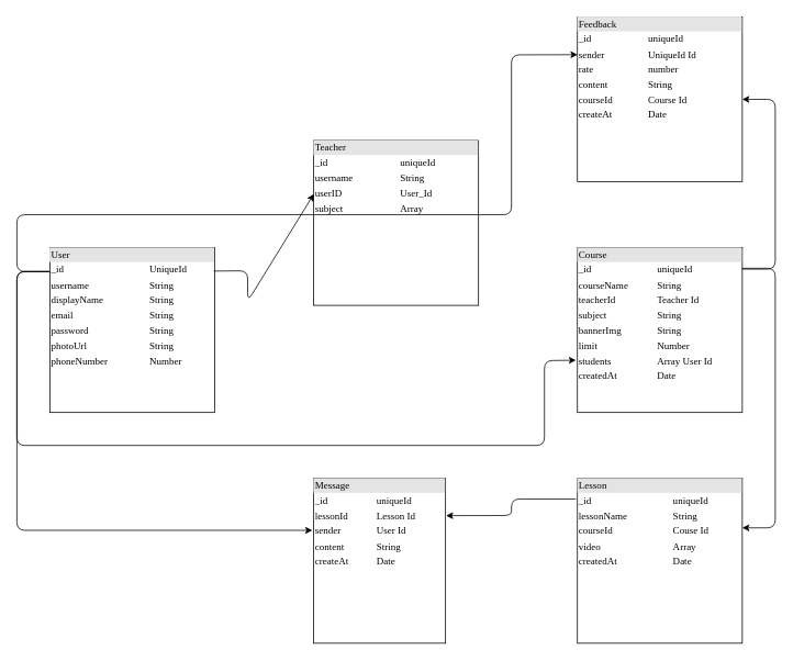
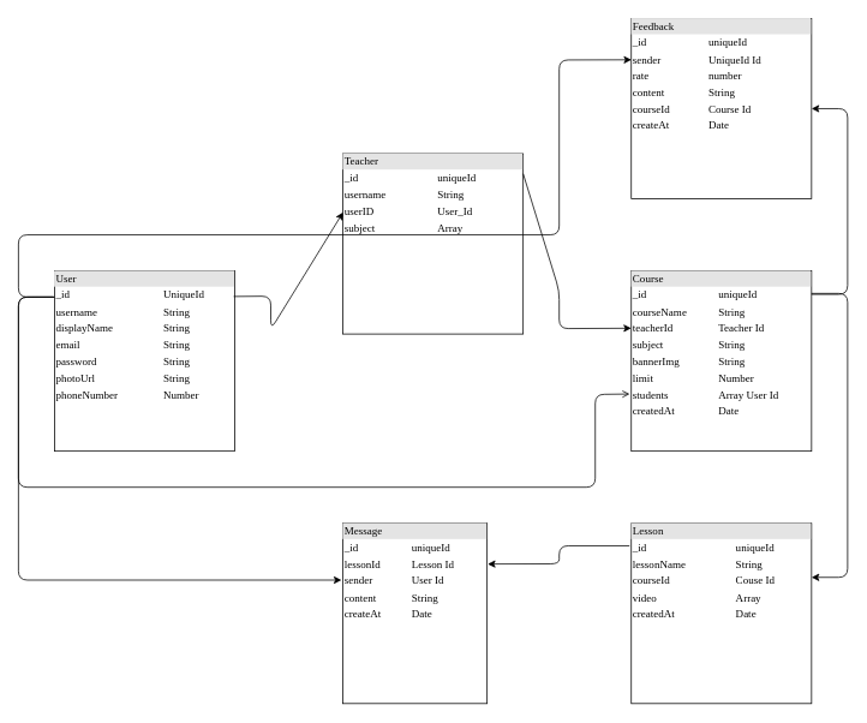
  <mxCell id="0" />
  <mxCell id="1" parent="0" />
  <mxCell id="2" value="&lt;div style=&quot;box-sizing: border-box ; width: 100% ; background: #e4e4e4 ; padding: 2px&quot;&gt;User&lt;/div&gt;&lt;table style=&quot;width: 100% ; font-size: 1em&quot; cellpadding=&quot;2&quot; cellspacing=&quot;0&quot;&gt;&lt;tbody&gt;&lt;tr&gt;&lt;td&gt;_id&lt;/td&gt;&lt;td&gt;UniqueId&lt;br&gt;&lt;/td&gt;&lt;/tr&gt;&lt;tr&gt;&lt;td&gt;username&lt;/td&gt;&lt;td&gt;String&lt;/td&gt;&lt;/tr&gt;&lt;tr&gt;&lt;td&gt;displayName&lt;/td&gt;&lt;td&gt;String&lt;/td&gt;&lt;/tr&gt;&lt;tr&gt;&lt;td&gt;email&lt;/td&gt;&lt;td&gt;String&lt;/td&gt;&lt;/tr&gt;&lt;tr&gt;&lt;td&gt;password&lt;/td&gt;&lt;td&gt;String&lt;/td&gt;&lt;/tr&gt;&lt;tr&gt;&lt;td&gt;photoUrl&lt;/td&gt;&lt;td&gt;String&lt;/td&gt;&lt;/tr&gt;&lt;tr&gt;&lt;td&gt;phoneNumber&lt;/td&gt;&lt;td&gt;Number&lt;/td&gt;&lt;/tr&gt;&lt;/tbody&gt;&lt;/table&gt;" style="verticalAlign=top;align=left;overflow=fill;html=1;rounded=0;shadow=0;comic=0;labelBackgroundColor=none;strokeWidth=1;fontFamily=Verdana;fontSize=12" parent="1" vertex="1"><mxGeometry x="60" y="300" width="200" height="200" as="geometry" /></mxCell>
  <mxCell id="3" value="&lt;div style=&quot;box-sizing: border-box ; width: 100% ; background: #e4e4e4 ; padding: 2px&quot;&gt;Course&lt;/div&gt;&lt;table style=&quot;width: 100% ; font-size: 1em&quot; cellpadding=&quot;2&quot; cellspacing=&quot;0&quot;&gt;&lt;tbody&gt;&lt;tr&gt;&lt;td&gt;_id&lt;/td&gt;&lt;td&gt;uniqueId&lt;/td&gt;&lt;/tr&gt;&lt;tr&gt;&lt;td&gt;courseName&lt;/td&gt;&lt;td&gt;String&lt;/td&gt;&lt;/tr&gt;&lt;tr&gt;&lt;td&gt;teacherId&lt;/td&gt;&lt;td&gt;Teacher Id&lt;/td&gt;&lt;/tr&gt;&lt;tr&gt;&lt;td&gt;subject&lt;/td&gt;&lt;td&gt;String&lt;/td&gt;&lt;/tr&gt;&lt;tr&gt;&lt;td&gt;bannerImg&lt;/td&gt;&lt;td&gt;String&lt;/td&gt;&lt;/tr&gt;&lt;tr&gt;&lt;td&gt;limit&lt;/td&gt;&lt;td&gt;Number&lt;/td&gt;&lt;/tr&gt;&lt;tr&gt;&lt;td&gt;students&lt;/td&gt;&lt;td&gt;Array User Id&lt;/td&gt;&lt;/tr&gt;&lt;tr&gt;&lt;td&gt;createdAt&lt;/td&gt;&lt;td&gt;Date&lt;/td&gt;&lt;/tr&gt;&lt;/tbody&gt;&lt;/table&gt;" style="verticalAlign=top;align=left;overflow=fill;html=1;rounded=0;shadow=0;comic=0;labelBackgroundColor=none;strokeWidth=1;fontFamily=Verdana;fontSize=12" parent="1" vertex="1"><mxGeometry x="700" y="300" width="200" height="200" as="geometry" /></mxCell>
  <mxCell id="4" value="&lt;div style=&quot;box-sizing: border-box ; width: 100% ; background: #e4e4e4 ; padding: 2px&quot;&gt;Feedback&lt;/div&gt;&lt;table style=&quot;width: 100% ; font-size: 1em&quot; cellpadding=&quot;2&quot; cellspacing=&quot;0&quot;&gt;&lt;tbody&gt;&lt;tr&gt;&lt;td&gt;_id&lt;/td&gt;&lt;td&gt;uniqueId&lt;/td&gt;&lt;/tr&gt;&lt;tr&gt;&lt;td&gt;sender&lt;/td&gt;&lt;td&gt;UniqueId Id&lt;/td&gt;&lt;/tr&gt;&lt;tr&gt;&lt;td&gt;rate&lt;/td&gt;&lt;td&gt;number&lt;/td&gt;&lt;/tr&gt;&lt;tr&gt;&lt;td&gt;content&lt;/td&gt;&lt;td&gt;String&lt;br&gt;&lt;/td&gt;&lt;/tr&gt;&lt;tr&gt;&lt;td&gt;courseId&lt;/td&gt;&lt;td&gt;Course Id&lt;br&gt;&lt;/td&gt;&lt;/tr&gt;&lt;tr&gt;&lt;td&gt;createAt&lt;/td&gt;&lt;td&gt;Date&lt;/td&gt;&lt;/tr&gt;&lt;/tbody&gt;&lt;/table&gt;" style="verticalAlign=top;align=left;overflow=fill;html=1;rounded=0;shadow=0;comic=0;labelBackgroundColor=none;strokeWidth=1;fontFamily=Verdana;fontSize=12" parent="1" vertex="1"><mxGeometry x="700" y="20" width="200" height="200" as="geometry" /></mxCell>
  <mxCell id="5" value="&lt;div style=&quot;box-sizing: border-box ; width: 100% ; background: #e4e4e4 ; padding: 2px&quot;&gt;Teacher&lt;/div&gt;&lt;table style=&quot;width: 100% ; font-size: 1em&quot; cellpadding=&quot;2&quot; cellspacing=&quot;0&quot;&gt;&lt;tbody&gt;&lt;tr&gt;&lt;td&gt;_id&lt;/td&gt;&lt;td&gt;uniqueId&lt;/td&gt;&lt;/tr&gt;&lt;tr&gt;&lt;td&gt;username&lt;/td&gt;&lt;td&gt;String&lt;/td&gt;&lt;/tr&gt;&lt;tr&gt;&lt;td&gt;userID&lt;/td&gt;&lt;td&gt;User_Id&lt;/td&gt;&lt;/tr&gt;&lt;tr&gt;&lt;td&gt;subject&lt;/td&gt;&lt;td&gt;Array&lt;/td&gt;&lt;/tr&gt;&lt;tr&gt;&lt;td&gt;&lt;br&gt;&lt;/td&gt;&lt;td&gt;&lt;br&gt;&lt;/td&gt;&lt;/tr&gt;&lt;/tbody&gt;&lt;/table&gt;" style="verticalAlign=top;align=left;overflow=fill;html=1;fontFamily=Verdana;" vertex="1" parent="1"><mxGeometry x="380" y="170" width="200" height="200" as="geometry" /></mxCell>
  <mxCell id="6" value="&lt;div style=&quot;box-sizing: border-box ; width: 100% ; background: #e4e4e4 ; padding: 2px&quot;&gt;Lesson&lt;/div&gt;&lt;table style=&quot;width: 100% ; font-size: 1em&quot; cellpadding=&quot;2&quot; cellspacing=&quot;0&quot;&gt;&lt;tbody&gt;&lt;tr&gt;&lt;td&gt;_id&lt;/td&gt;&lt;td&gt;uniqueId&lt;/td&gt;&lt;/tr&gt;&lt;tr&gt;&lt;td&gt;lessonName&lt;/td&gt;&lt;td&gt;String&lt;/td&gt;&lt;/tr&gt;&lt;tr&gt;&lt;td&gt;courseId&lt;/td&gt;&lt;td&gt;Couse Id&lt;/td&gt;&lt;/tr&gt;&lt;tr&gt;&lt;td&gt;video&lt;/td&gt;&lt;td&gt;Array&lt;/td&gt;&lt;/tr&gt;&lt;tr&gt;&lt;td&gt;createdAt&lt;/td&gt;&lt;td&gt;Date&lt;/td&gt;&lt;/tr&gt;&lt;/tbody&gt;&lt;/table&gt;" style="verticalAlign=top;align=left;overflow=fill;html=1;fontFamily=Verdana;" vertex="1" parent="1"><mxGeometry x="700" y="580" width="200" height="200" as="geometry" /></mxCell>
  <mxCell id="7" value="&lt;div style=&quot;box-sizing: border-box ; width: 100% ; background: #e4e4e4 ; padding: 2px&quot;&gt;Message&lt;/div&gt;&lt;table style=&quot;width: 100% ; font-size: 1em&quot; cellpadding=&quot;2&quot; cellspacing=&quot;0&quot;&gt;&lt;tbody&gt;&lt;tr&gt;&lt;td&gt;_id&lt;/td&gt;&lt;td&gt;uniqueId&lt;/td&gt;&lt;/tr&gt;&lt;tr&gt;&lt;td&gt;lessonId&lt;/td&gt;&lt;td&gt;Lesson Id&lt;/td&gt;&lt;/tr&gt;&lt;tr&gt;&lt;td&gt;sender&lt;/td&gt;&lt;td&gt;User Id&lt;/td&gt;&lt;/tr&gt;&lt;tr&gt;&lt;td&gt;content&lt;/td&gt;&lt;td&gt;String&lt;/td&gt;&lt;/tr&gt;&lt;tr&gt;&lt;td&gt;createAt&lt;/td&gt;&lt;td&gt;Date&lt;/td&gt;&lt;/tr&gt;&lt;/tbody&gt;&lt;/table&gt;" style="verticalAlign=top;align=left;overflow=fill;html=1;fontFamily=Verdana;" vertex="1" parent="1"><mxGeometry x="380" y="580" width="160" height="200" as="geometry" /></mxCell>
  <mxCell id="8" value="" style="endArrow=classic;html=1;fontFamily=Verdana;entryX=0.001;entryY=0.325;entryDx=0;entryDy=0;entryPerimeter=0;exitX=0.994;exitY=0.142;exitDx=0;exitDy=0;exitPerimeter=0;" edge="1" parent="1" source="2" target="5"><mxGeometry width="50" height="50" relative="1" as="geometry"><mxPoint x="110" y="500" as="sourcePoint" /><mxPoint x="160" y="450" as="targetPoint" /><Array as="points"><mxPoint x="300" y="328" /><mxPoint x="300" y="365" /></Array></mxGeometry></mxCell>
+ <mxCell id="9" value="" style="endArrow=classic;html=1;fontFamily=Verdana;exitX=1;exitY=0.111;exitDx=0;exitDy=0;exitPerimeter=0;entryX=0;entryY=0.318;entryDx=0;entryDy=0;entryPerimeter=0;" edge="1" parent="1" source="5" target="3"><mxGeometry width="50" height="50" relative="1" as="geometry"><mxPoint x="590" y="320" as="sourcePoint" /><mxPoint x="590" y="600" as="targetPoint" /><Array as="points"><mxPoint x="620" y="322" /><mxPoint x="620" y="364" /></Array></mxGeometry></mxCell>
  <mxCell id="10" value="" style="endArrow=classic;html=1;fontFamily=Verdana;exitX=-0.01;exitY=0.125;exitDx=0;exitDy=0;exitPerimeter=0;entryX=1.004;entryY=0.226;entryDx=0;entryDy=0;entryPerimeter=0;" edge="1" parent="1" source="6" target="7"><mxGeometry width="50" height="50" relative="1" as="geometry"><mxPoint x="570" y="740" as="sourcePoint" /><mxPoint x="620" y="690" as="targetPoint" /><Array as="points"><mxPoint x="620" y="605" /><mxPoint x="620" y="625" /></Array></mxGeometry></mxCell>
  <mxCell id="11" value="" style="endArrow=classic;html=1;fontFamily=Verdana;" edge="1" parent="1"><mxGeometry width="50" height="50" relative="1" as="geometry"><mxPoint x="900" y="326" as="sourcePoint" /><mxPoint x="900" y="120" as="targetPoint" /><Array as="points"><mxPoint x="940" y="326" /><mxPoint x="940" y="120" /></Array></mxGeometry></mxCell>
  <mxCell id="12" value="" style="endArrow=classic;html=1;fontFamily=Verdana;entryX=0.001;entryY=0.229;entryDx=0;entryDy=0;exitX=-0.002;exitY=0.146;exitDx=0;exitDy=0;exitPerimeter=0;entryPerimeter=0;" edge="1" parent="1" source="2" target="4"><mxGeometry width="50" height="50" relative="1" as="geometry"><mxPoint x="68.6" y="339.4" as="sourcePoint" /><mxPoint x="708" y="445" as="targetPoint" /><Array as="points"><mxPoint x="20" y="329" /><mxPoint x="20" y="260" /><mxPoint x="620" y="260" /><mxPoint x="620" y="66" /></Array></mxGeometry></mxCell>
  <mxCell id="13" value="" style="endArrow=classic;html=1;fontFamily=Verdana;entryX=-0.01;entryY=0.315;entryDx=0;entryDy=0;entryPerimeter=0;" edge="1" parent="1" target="7"><mxGeometry width="50" height="50" relative="1" as="geometry"><mxPoint x="60" y="329" as="sourcePoint" /><mxPoint x="20" y="480" as="targetPoint" /><Array as="points"><mxPoint x="20" y="329" /><mxPoint x="20" y="643" /></Array></mxGeometry></mxCell>
- <mxCell id="14" value="" style="endArrow=classic;html=1;fontFamily=Verdana;exitX=-0.006;exitY=0.144;exitDx=0;exitDy=0;exitPerimeter=0;entryX=-0.009;entryY=0.683;entryDx=0;entryDy=0;entryPerimeter=0;" edge="1" parent="1" source="2" target="3"><mxGeometry width="50" height="50" relative="1" as="geometry"><mxPoint x="70" y="339" as="sourcePoint" /><mxPoint x="660" y="540" as="targetPoint" /><Array as="points"><mxPoint x="20" y="329" /><mxPoint x="20" y="540" /><mxPoint x="660" y="540" /><mxPoint x="660" y="437" /></Array></mxGeometry></mxCell>
+ <mxCell id="14" value="" style="endArrow=open;html=1;fontFamily=Verdana;exitX=-0.006;exitY=0.144;exitDx=0;exitDy=0;exitPerimeter=0;entryX=-0.009;entryY=0.683;entryDx=0;entryDy=0;entryPerimeter=0;" edge="1" parent="1" source="2" target="3"><mxGeometry width="50" height="50" relative="1" as="geometry"><mxPoint x="70" y="339" as="sourcePoint" /><mxPoint x="660" y="540" as="targetPoint" /><Array as="points"><mxPoint x="20" y="329" /><mxPoint x="20" y="540" /><mxPoint x="660" y="540" /><mxPoint x="660" y="437" /></Array></mxGeometry></mxCell>
  <mxCell id="15" value="" style="endArrow=classic;html=1;fontFamily=Verdana;" edge="1" parent="1"><mxGeometry width="50" height="50" relative="1" as="geometry"><mxPoint x="900" y="325" as="sourcePoint" /><mxPoint x="900" y="640" as="targetPoint" /><Array as="points"><mxPoint x="940" y="325" /><mxPoint x="940" y="640" /></Array></mxGeometry></mxCell>
